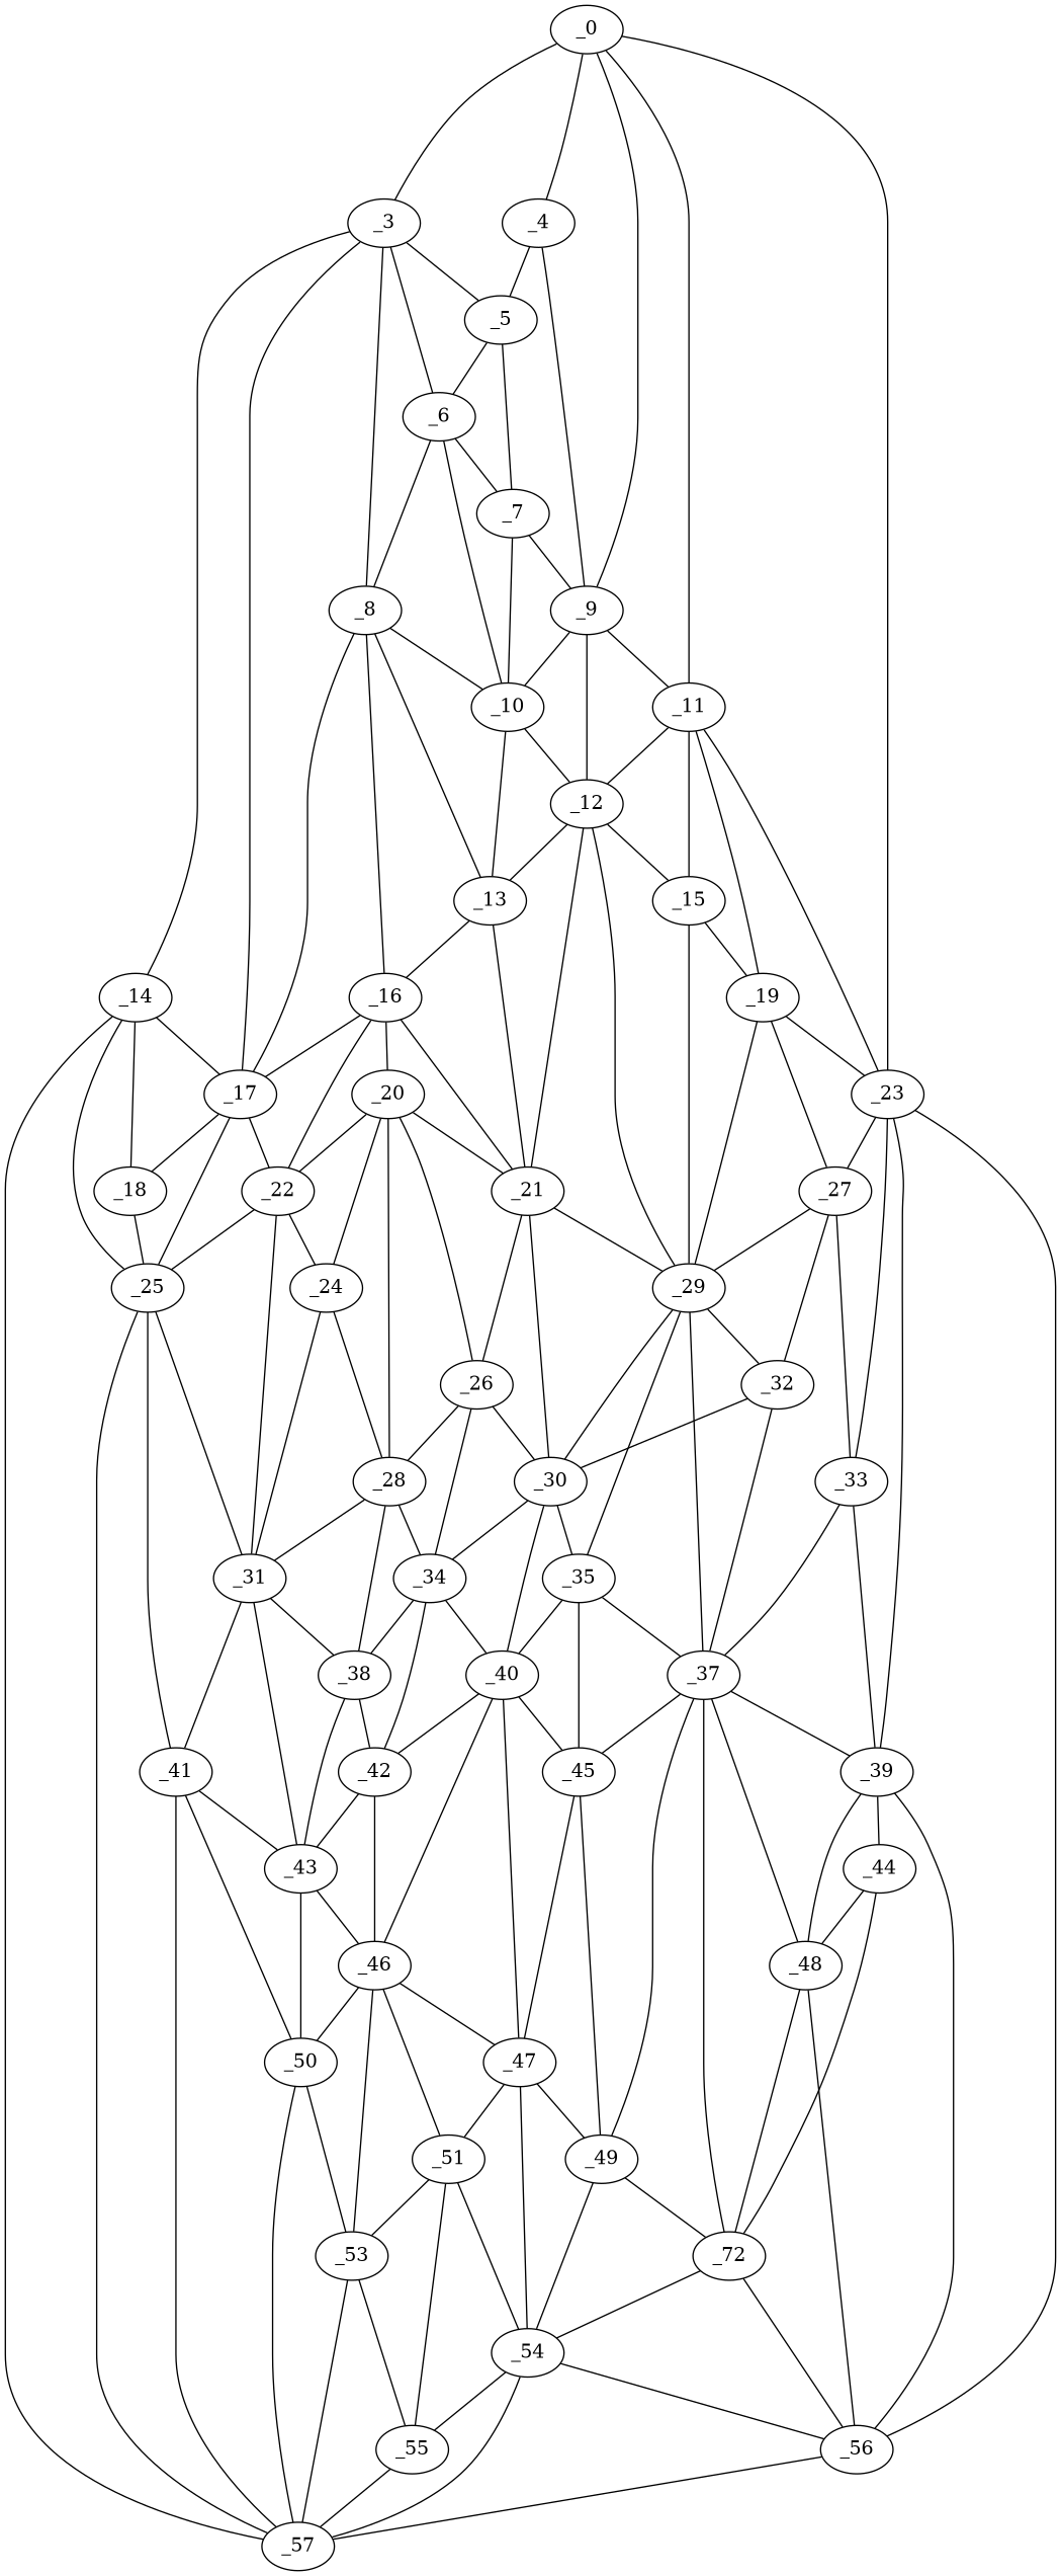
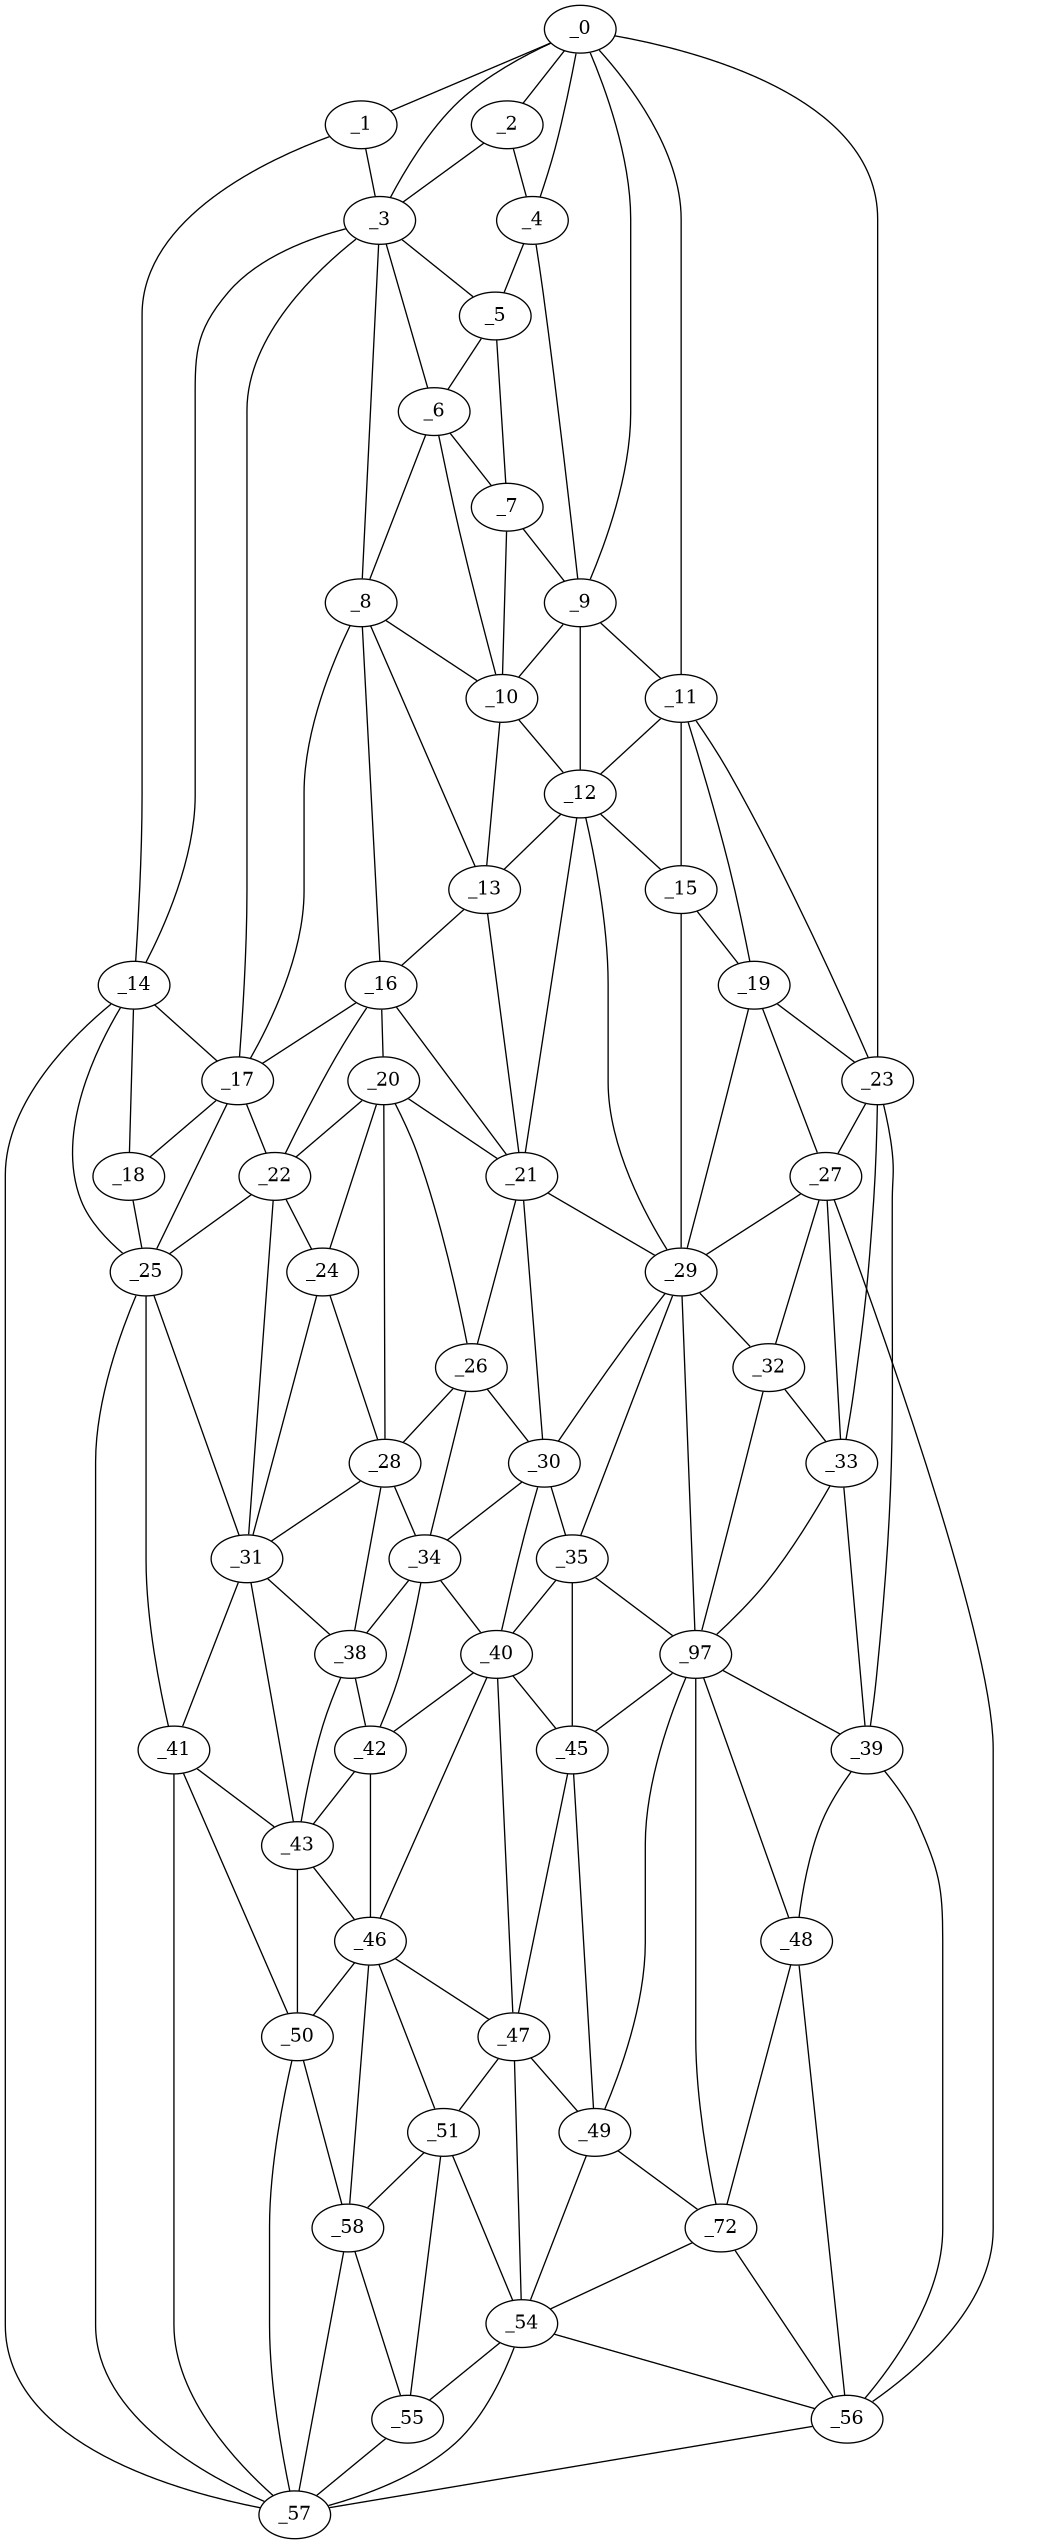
  graph {
    node [x=12 y=60]
    edge [valence=2]
    _0 [x=5 y=46]
+   _1 [x=8 y=102]
+   _2 [y=51]
    _3 [y=81]
    _4 [x=14 y=44]
    _9 [x=43 y=32]
    _11 [x=49 y=29]
    _23 [x=77 y=13]
    _14 [x=56 y=115]
    _5 [x=24 y=55]
    _6 [x=35 y=58]
    _8 [x=42 y=59]
    _17 [x=65 y=87]
    _10 [x=45 y=47]
    _12 [x=54 y=41]
    _15 [x=58 y=33]
    _19 [x=69 y=23]
    _27 [x=84 y=24]
    _33 [x=90 y=23]
    _39 [x=97 y=19]
    _56 [x=125 y=24]
    _18 [x=65 y=101]
    _25 [x=79 y=101]
    _57 [x=125 y=78]
    _7 [x=36 y=39]
    _13 [x=55]
    _16 [x=61 y=68]
    _22 [x=73 y=83]
    _21 [x=73]
    _29 [x=85 y=38]
    _32 [x=88 y=31]
-   _37 [x=94 y=34]
-   _44 [x=103 y=22]
+   _37 [x=94 y=34 label=_97]
    _48 [x=112 y=23]
    _31 [x=86 y=82]
    _41 [x=101 y=88]
    _20 [x=72 y=65]
    _24 [x=79 y=80]
    _26 [x=80]
    _30 [x=85 y=57]
    _28 [x=84 y=73]
    _35 [x=93 y=47]
    _34 [x=92 y=61]
    _40 [x=97 y=51]
    _45 [x=104 y=48]
    _49 [x=114 y=43]
    n47 [label=_72 x=118 y=35]
    _38 [x=94 y=68]
    _43 [x=102 y=77]
    _50 [x=114 y=79]
    _42 [x=102 y=68]
    _46 [x=108 y=65]
    _47 [x=111 y=59]
-   _53 [x=121 y=67]
+   _53 [x=121 y=67 label=_58]
    _54 [x=122 y=54]
    _51 [x=117]
    _55 [x=122]
+   _0 -- _1 [valence=1]
+   _0 -- _2
    _0 -- _3 [valence=1]
    _0 -- _4 [valence=1]
    _0 -- _9
    _0 -- _11
    _0 -- _23 [valence=1]
+   _1 -- _3
+   _1 -- _14 [valence=1]
+   _2 -- _3 [valence=1]
+   _2 -- _4
    _3 -- _14 [valence=1]
    _3 -- _5
    _3 -- _6
    _3 -- _8 [valence=1]
    _3 -- _17
    _4 -- _9
    _4 -- _5
    _9 -- _11
    _9 -- _10
    _9 -- _12
    _11 -- _23
    _11 -- _12
    _11 -- _15
    _11 -- _19
    _23 -- _27 [valence=1]
    _23 -- _33
    _23 -- _39
-   _23 -- _56 [valence=1]
+   _27 -- _56 [valence=1]
    _14 -- _17 [valence=1]
    _14 -- _18
    _14 -- _25 [valence=1]
    _14 -- _57 [valence=1]
    _5 -- _6 [valence=1]
    _5 -- _7 [valence=1]
    _6 -- _8 [valence=1]
    _6 -- _10 [valence=1]
    _6 -- _7
    _8 -- _17
    _8 -- _10
    _8 -- _13
    _8 -- _16
    _17 -- _18 [valence=1]
    _17 -- _25
    _17 -- _22
    _10 -- _12
    _10 -- _13 [valence=1]
    _12 -- _15 [valence=1]
    _12 -- _13 [valence=1]
    _12 -- _21 [valence=1]
    _12 -- _29
    _15 -- _19
    _15 -- _29 [valence=1]
    _19 -- _23 [valence=1]
    _19 -- _27
    _19 -- _29
    _27 -- _33
    _27 -- _29 [valence=1]
    _27 -- _32 [valence=1]
    _33 -- _39
    _33 -- _37 [valence=1]
    _39 -- _56
-   _39 -- _44 [valence=1]
    _39 -- _48
    _56 -- _57 [valence=1]
    _18 -- _25
    _25 -- _57
    _25 -- _31
    _25 -- _41 [valence=1]
    _7 -- _9
    _7 -- _10
    _13 -- _16 [valence=1]
    _13 -- _21
    _16 -- _17 [valence=1]
    _16 -- _22
    _16 -- _21
    _16 -- _20
    _22 -- _25 [valence=1]
    _22 -- _31
    _22 -- _24
    _21 -- _29
    _21 -- _26 [valence=1]
    _21 -- _30
    _29 -- _32
    _29 -- _37
    _29 -- _30 [valence=1]
    _29 -- _35
-   _32 -- _30
+   _32 -- _33
    _32 -- _37 [valence=1]
    _37 -- _39 [valence=1]
    _37 -- _48
    _37 -- _45
    _37 -- _49 [valence=1]
    _37 -- n47
-   _44 -- _48
-   _44 -- n47 [valence=1]
    _48 -- _56 [valence=1]
    _48 -- n47 [valence=1]
    _31 -- _41
    _31 -- _38 [valence=1]
    _31 -- _43
    _41 -- _57
    _41 -- _43
    _41 -- _50 [valence=1]
    _20 -- _22 [valence=1]
    _20 -- _21 [valence=1]
    _20 -- _24 [valence=1]
    _20 -- _26
    _20 -- _28 [valence=1]
    _24 -- _31 [valence=1]
    _24 -- _28
    _26 -- _30
    _26 -- _28
    _26 -- _34
    _30 -- _35 [valence=1]
    _30 -- _34
    _30 -- _40
    _28 -- _31
    _28 -- _34 [valence=1]
    _28 -- _38
    _35 -- _37 [valence=1]
    _35 -- _40
    _35 -- _45 [valence=1]
    _34 -- _40
    _34 -- _38 [valence=1]
    _34 -- _42
    _40 -- _45
    _40 -- _42
    _40 -- _46 [valence=1]
    _40 -- _47
    _45 -- _49 [valence=1]
    _45 -- _47 [valence=1]
    _49 -- n47
    _49 -- _54 [valence=1]
    n47 -- _56
    n47 -- _54
    _38 -- _43
    _38 -- _42 [valence=1]
    _43 -- _50
    _43 -- _46
    _50 -- _57
    _50 -- _53
    _42 -- _43
    _42 -- _46
    _46 -- _50
    _46 -- _47
    _46 -- _53 [valence=1]
    _46 -- _51 [valence=1]
    _47 -- _49
    _47 -- _54 [valence=1]
    _47 -- _51
    _53 -- _57
    _53 -- _55
    _54 -- _56
    _54 -- _57 [valence=1]
    _54 -- _55
    _51 -- _53
    _51 -- _54
    _51 -- _55
    _55 -- _57
  }
